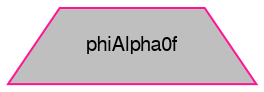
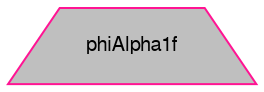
  digraph {
    rankdir=LR
-   n1 [color=deeppink fillcolor=grey75 fontcolor=black fontname=FreeSans fontsize=10 height=0.2 label=phiAlpha0f shape=trapezium style=filled width=0.4]
+   n1 [color=deeppink fillcolor=grey75 fontcolor=black fontname=FreeSans fontsize=10 height=0.2 label=phiAlpha1f shape=trapezium style=filled width=0.4]
  }
